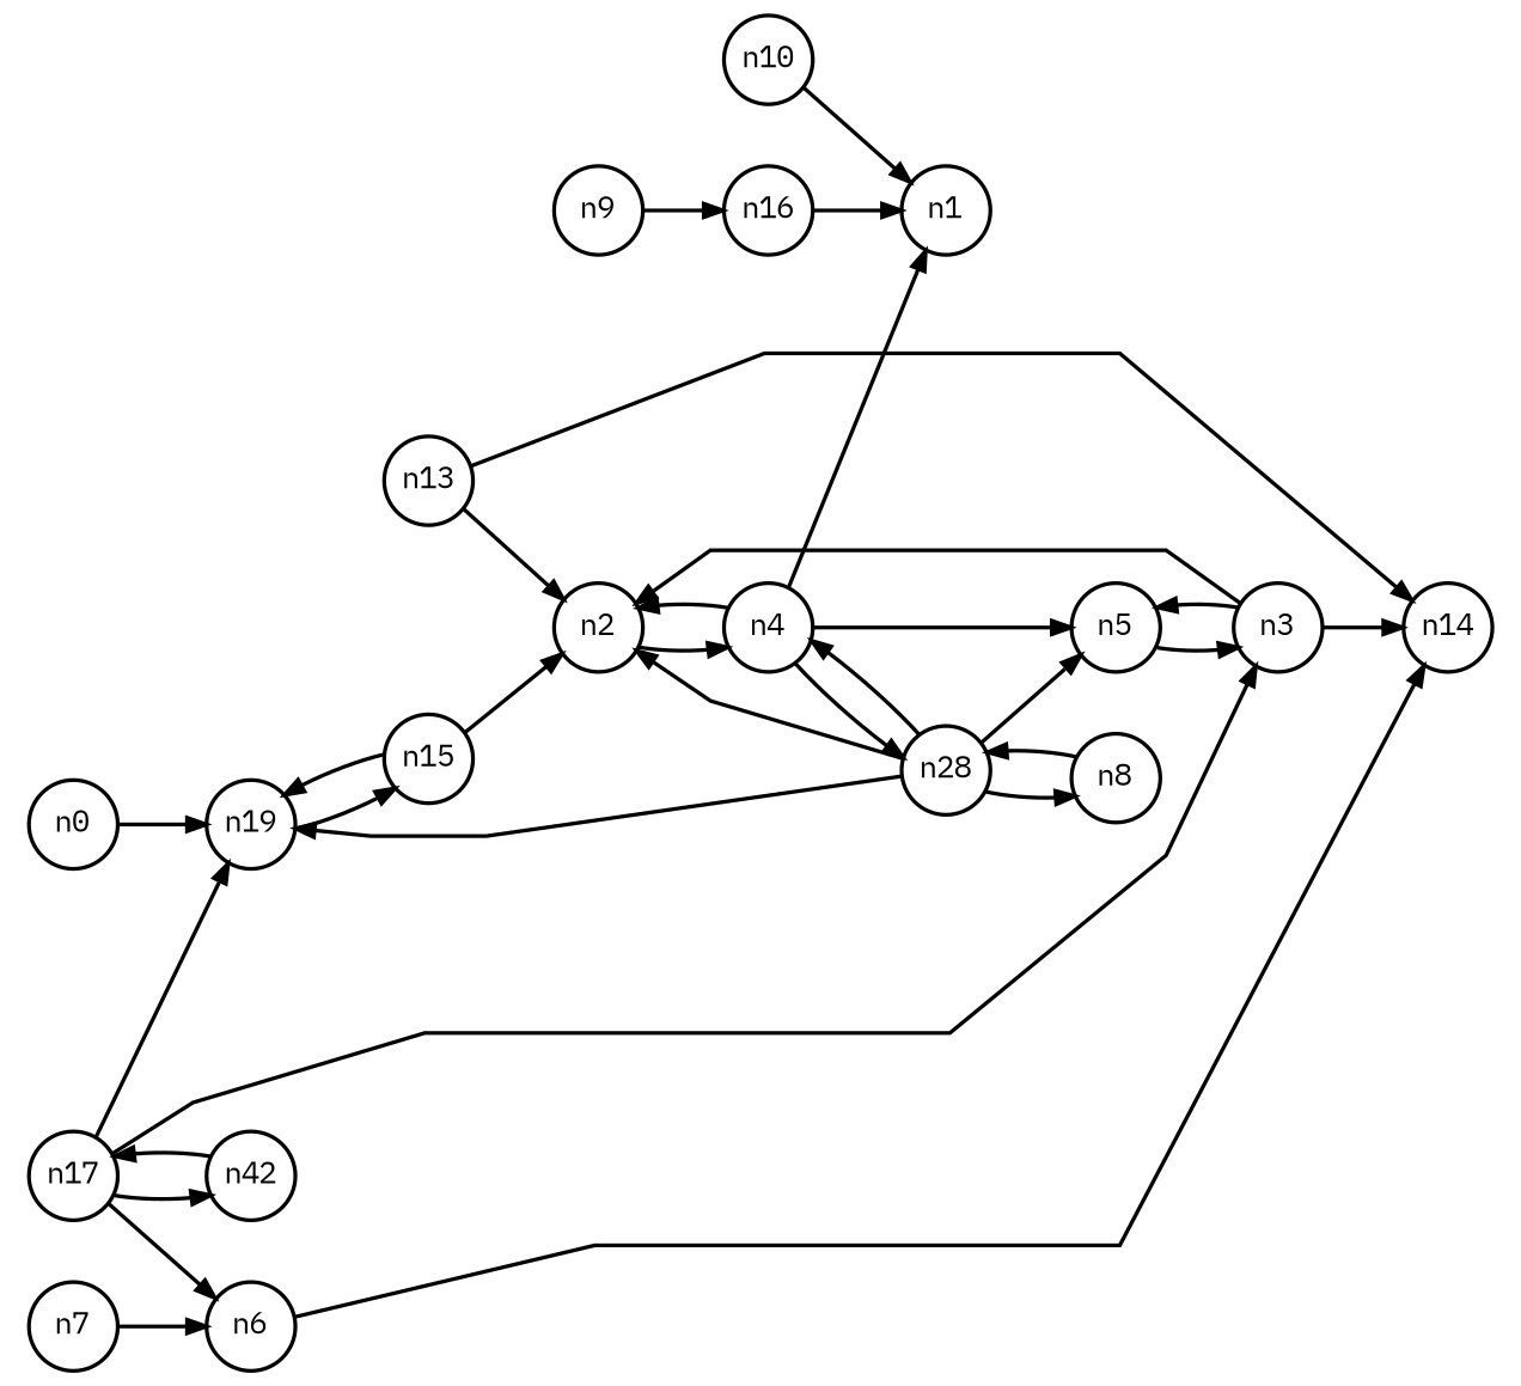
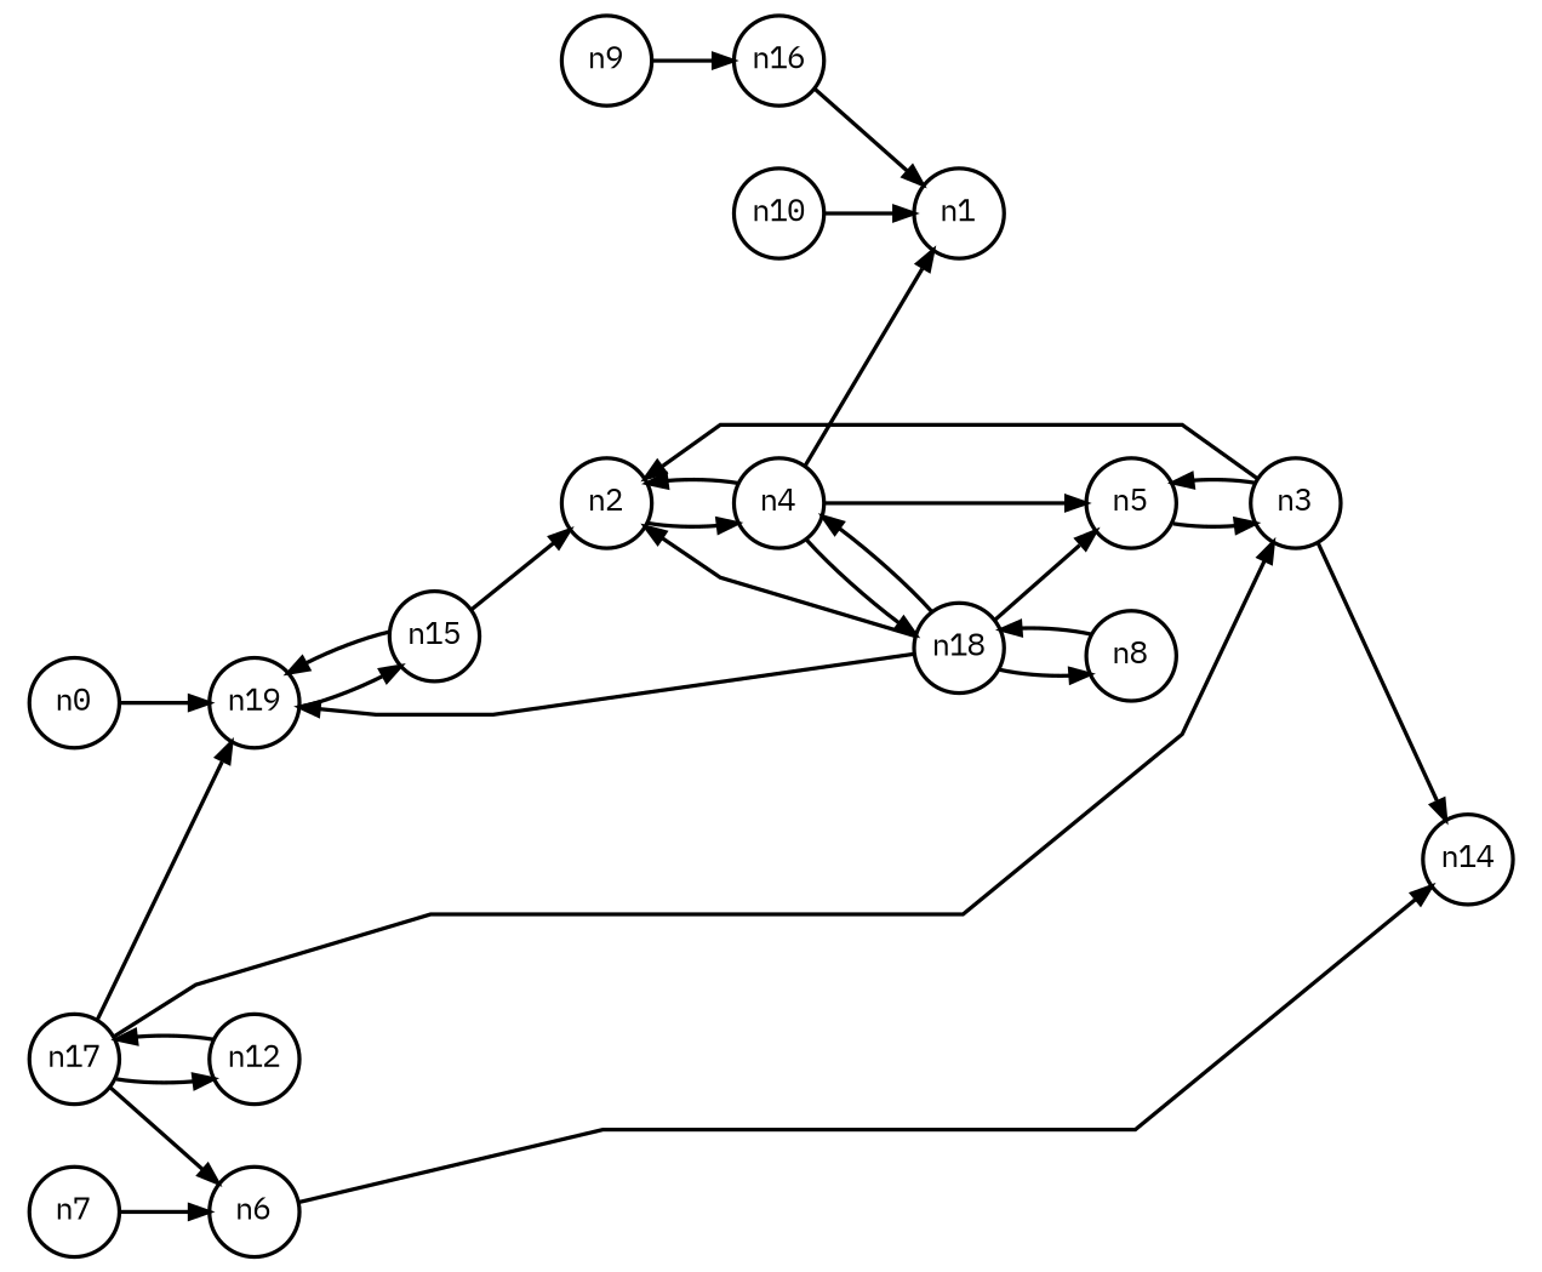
  digraph {
    fontname="IBM Plex Mono"
    fontsize=8
    nodesep=0.22
    nodesize=0.16
    rankdir=LR
    ranksep=0.22
    splines=polyline
    node [fixedsize=shape fontname="IBM Plex Mono" fontsize=8 shape=circle]
    edge [arrowsize=0.5 fontname="IBM Plex Mono"]
    n0 [width=0.32]
    n19 [width=0.32]
    n1 [width=0.32]
    n15 [width=0.32]
    n2 [width=0.32]
    n4 [width=0.32]
    n5 [width=0.32]
-   n18 [width=0.32 label=n28]
+   n18 [width=0.32]
    n3 [width=0.32]
    n8 [width=0.32]
    n14 [width=0.32]
    n6 [width=0.32]
    n7 [width=0.32]
    n16 [width=0.32]
    n9 [width=0.32]
    n10 [width=0.32]
-   n13 [width=0.32]
    n17 [width=0.32]
-   n12 [width=0.32 label=n42]
+   n12 [width=0.32]
    n0 -> n19
    n19 -> n15
    n15 -> n19
    n15 -> n2
    n2 -> n4
    n4 -> n1
    n4 -> n2
    n4 -> n5
    n4 -> n18
    n5 -> n3
    n18 -> n19
    n18 -> n2
    n18 -> n4
    n18 -> n5
    n18 -> n8
    n3 -> n2
    n3 -> n5
    n3 -> n14
    n8 -> n18
    n6 -> n14
    n7 -> n6
    n16 -> n1
    n9 -> n16
    n10 -> n1
-   n13 -> n2
-   n13 -> n14
    n17 -> n19
    n17 -> n3
    n17 -> n6
    n17 -> n12
    n12 -> n17
  }
